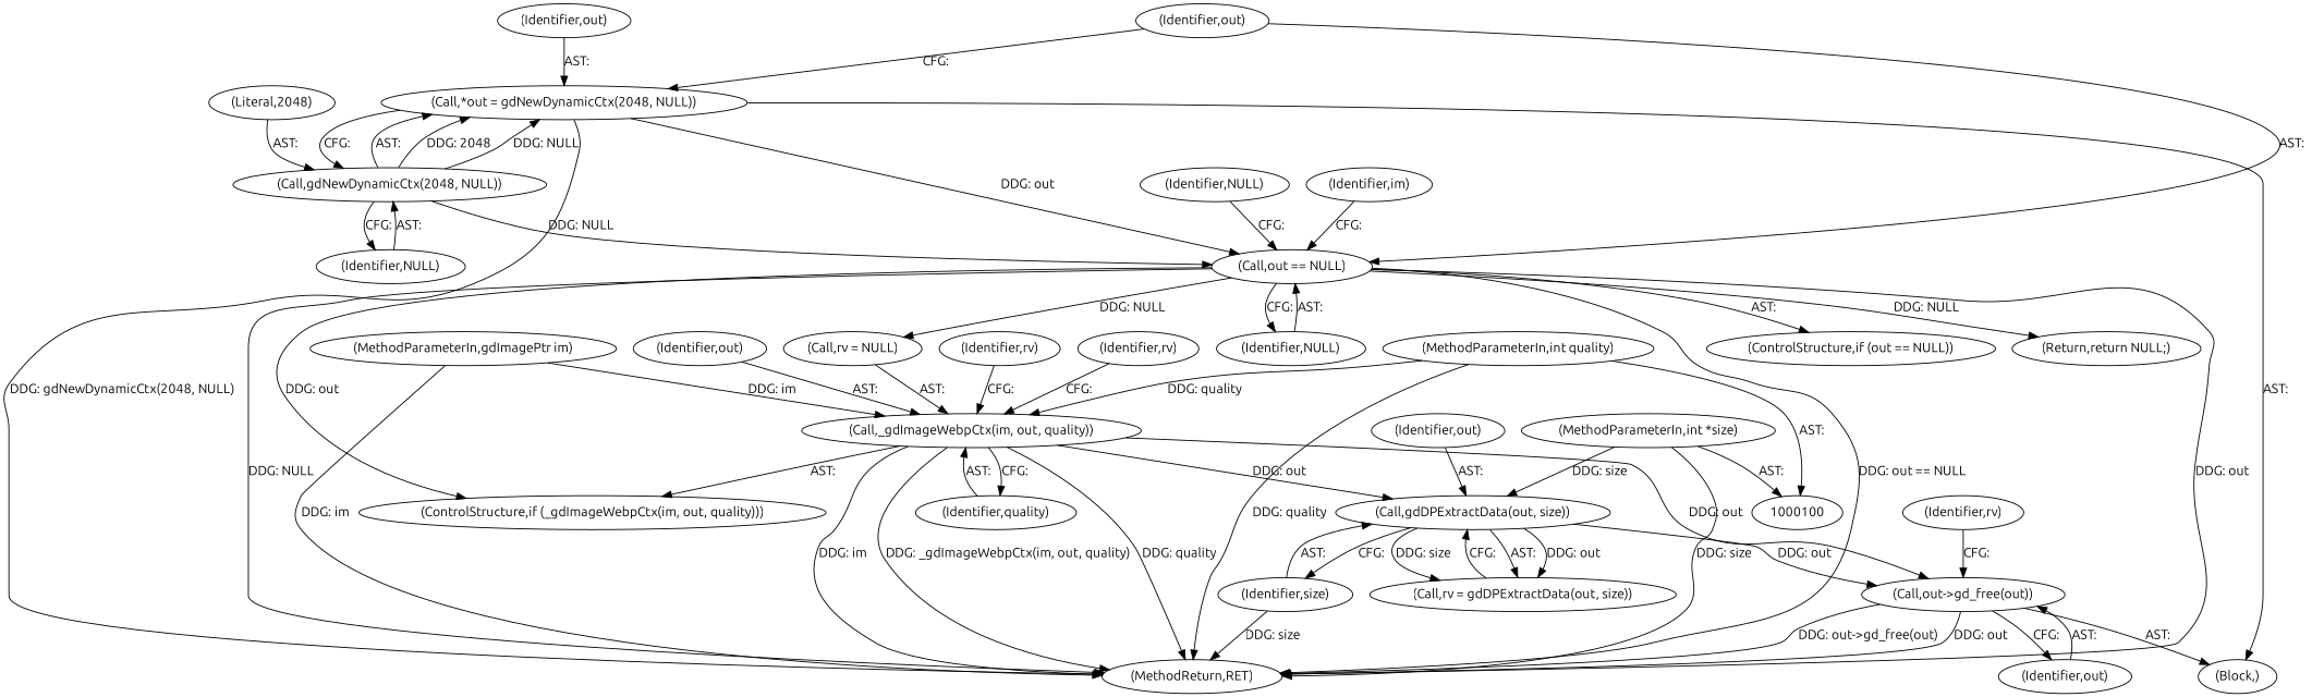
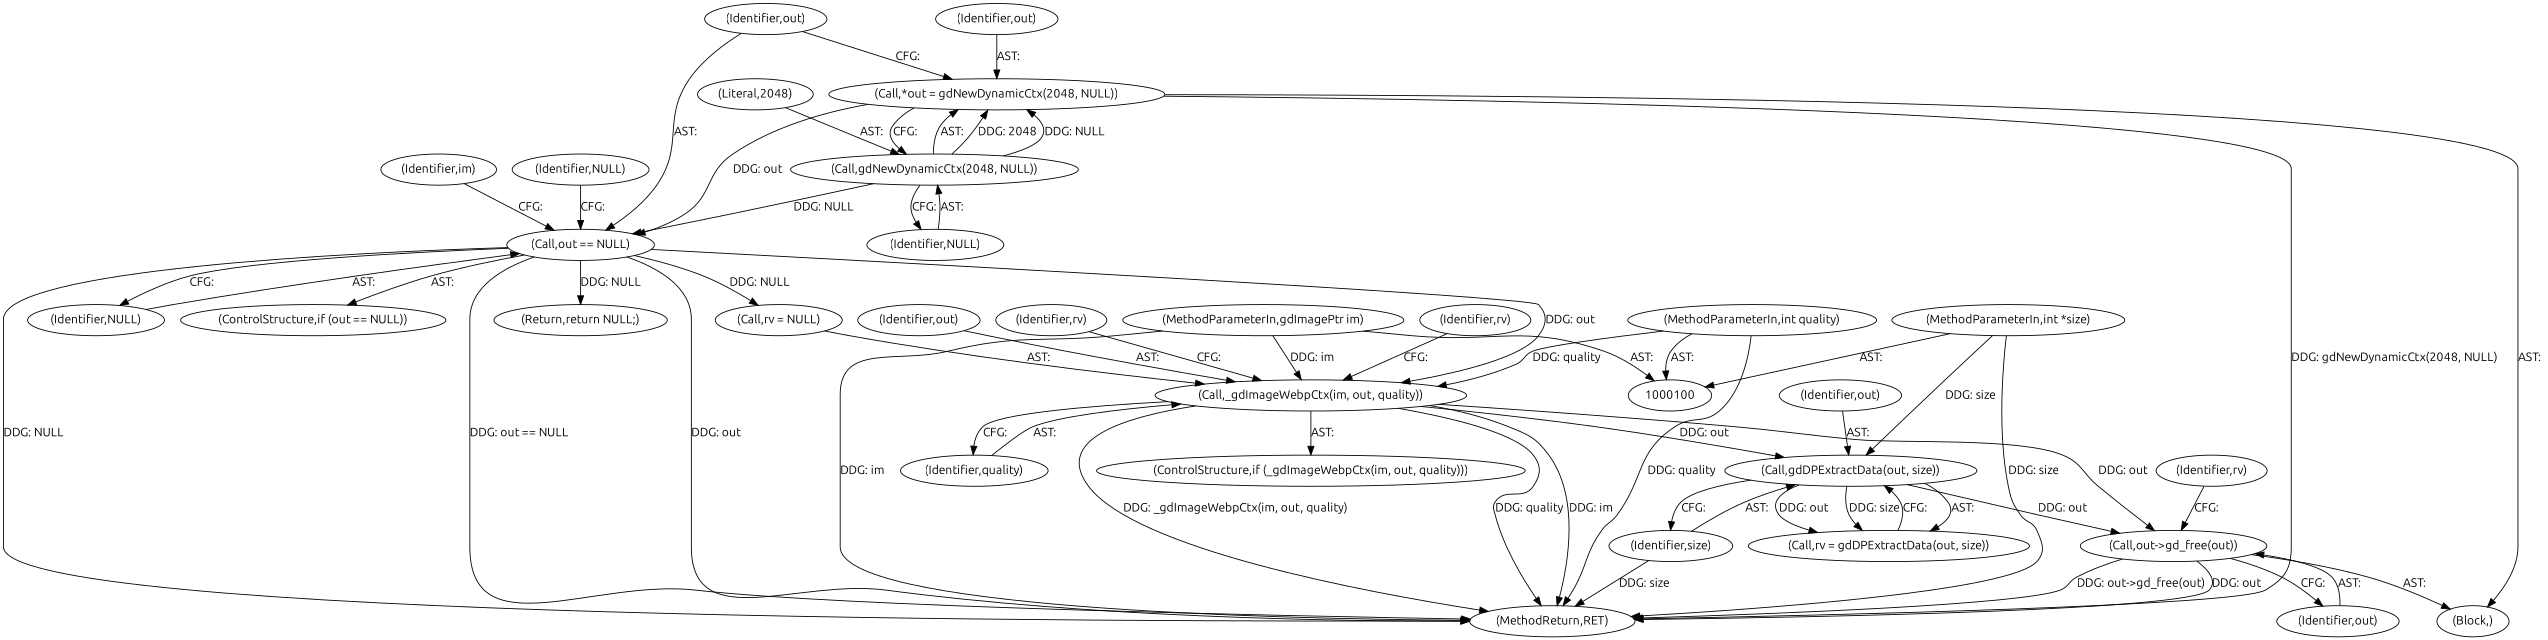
  digraph {
    fontname=Ubuntu
    node [fontname=Ubuntu]
    edge [fontname=Ubuntu]
    n1 [label="(Call,out->gd_free(out))"]
    n2 [label="(Block,)"]
    n3 [label="(Identifier,out)"]
    n4 [label="(MethodReturn,RET)"]
    n5 [label="(Call,gdDPExtractData(out, size))"]
    n6 [label="(Call,rv = gdDPExtractData(out, size))"]
    n7 [label="(Identifier,size)"]
    n8 [label="(Call,_gdImageWebpCtx(im, out, quality))"]
    n9 [label="(ControlStructure,if (_gdImageWebpCtx(im, out, quality)))"]
    n10 [label="(Identifier,quality)"]
    n11 [label="(MethodParameterIn,gdImagePtr im)"]
    1000100
    n13 [label="(Call,out == NULL)"]
    n14 [label="(Identifier,NULL)"]
    n15 [label="(Call,rv = NULL)"]
    n16 [label="(ControlStructure,if (out == NULL))"]
    n17 [label="(Return,return NULL;)"]
    n18 [label="(Call,*out = gdNewDynamicCtx(2048, NULL))"]
    n19 [label="(Call,gdNewDynamicCtx(2048, NULL))"]
    n20 [label="(Identifier,NULL)"]
    n21 [label="(MethodParameterIn,int quality)"]
    n22 [label="(MethodParameterIn,int *size)"]
    n23 [label="(Identifier,rv)"]
    n24 [label="(Identifier,out)"]
    n25 [label="(Identifier,out)"]
    n26 [label="(Identifier,rv)"]
    n27 [label="(Identifier,im)"]
    n28 [label="(Identifier,out)"]
    n29 [label="(Literal,2048)"]
    n30 [label="(Identifier,out)"]
    n31 [label="(Identifier,rv)"]
    n32 [label="(Identifier,NULL)"]
    n1 -> n2 [label="AST: "]
    n1 -> n3 [label="CFG: "]
    n1 -> n4 [label="DDG: out"]
    n1 -> n4 [label="DDG: out->gd_free(out)"]
    n3 -> n1 [label="AST: "]
    n5 -> n1 [label="DDG: out"]
    n5 -> n6 [label="AST: "]
    n5 -> n6 [label="DDG: out"]
    n5 -> n6 [label="DDG: size"]
    n5 -> n7 [label="CFG: "]
    n6 -> n5 [label="CFG: "]
    n7 -> n4 [label="DDG: size"]
    n7 -> n5 [label="AST: "]
    n8 -> n1 [label="DDG: out"]
    n8 -> n4 [label="DDG: quality"]
    n8 -> n4 [label="DDG: im"]
    n8 -> n4 [label="DDG: _gdImageWebpCtx(im, out, quality)"]
    n8 -> n5 [label="DDG: out"]
    n8 -> n9 [label="AST: "]
    n8 -> n10 [label="CFG: "]
    n10 -> n8 [label="AST: "]
    n11 -> n4 [label="DDG: im"]
    n11 -> n8 [label="DDG: im"]
+   n11 -> 1000100 [label="AST: "]
    n13 -> n4 [label="DDG: out"]
    n13 -> n4 [label="DDG: NULL"]
    n13 -> n4 [label="DDG: out == NULL"]
-   n13 -> n9 [label="DDG: out"]
+   n13 -> n8 [label="DDG: out"]
    n13 -> n14 [label="CFG: "]
    n13 -> n15 [label="DDG: NULL"]
    n13 -> n16 [label="AST: "]
    n13 -> n17 [label="DDG: NULL"]
    n14 -> n13 [label="AST: "]
    n15 -> n8 [label="AST: "]
    n18 -> n2 [label="AST: "]
    n18 -> n4 [label="DDG: gdNewDynamicCtx(2048, NULL)"]
    n18 -> n13 [label="DDG: out"]
    n18 -> n19 [label="CFG: "]
    n19 -> n13 [label="DDG: NULL"]
    n19 -> n18 [label="AST: "]
    n19 -> n18 [label="DDG: 2048"]
    n19 -> n18 [label="DDG: NULL"]
    n19 -> n20 [label="CFG: "]
    n20 -> n19 [label="AST: "]
    n21 -> n4 [label="DDG: quality"]
    n21 -> n8 [label="DDG: quality"]
    n21 -> 1000100 [label="AST: "]
    n22 -> n4 [label="DDG: size"]
    n22 -> n5 [label="DDG: size"]
    n22 -> 1000100 [label="AST: "]
    n23 -> n1 [label="CFG: "]
    n24 -> n8 [label="AST: "]
    n25 -> n18 [label="AST: "]
    n26 -> n8 [label="CFG: "]
    n27 -> n13 [label="CFG: "]
    n28 -> n5 [label="AST: "]
    n29 -> n19 [label="AST: "]
    n30 -> n13 [label="AST: "]
    n30 -> n18 [label="CFG: "]
    n31 -> n8 [label="CFG: "]
    n32 -> n13 [label="CFG: "]
  }
